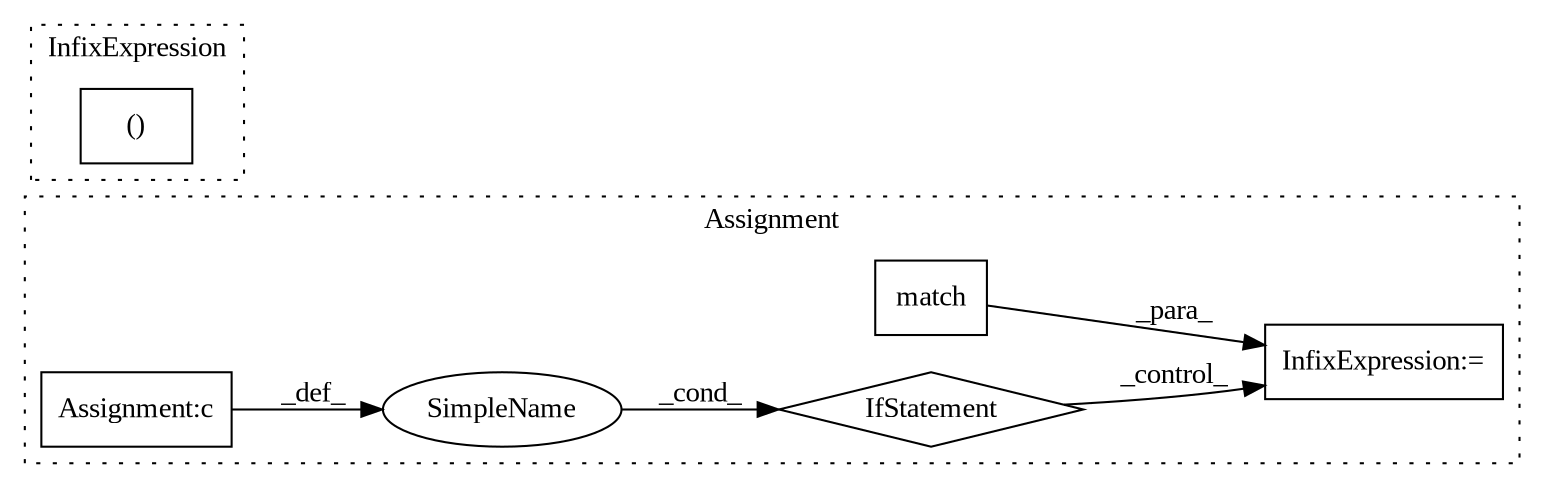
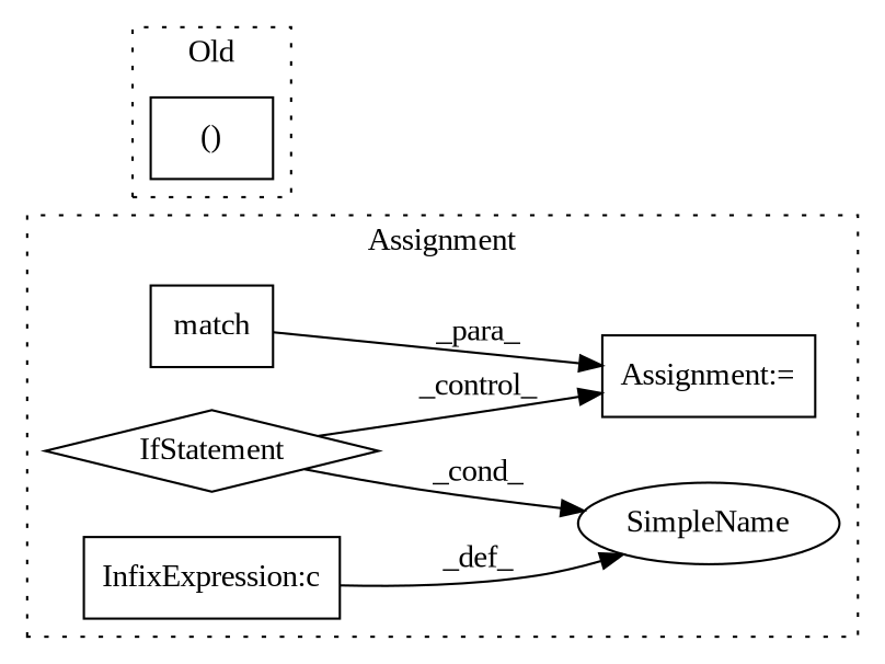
  digraph {
    fontname="Liberation Serif"
    rankdir=LR
    node [fontname="Liberation Serif" l=29 shape=box]
    edge [fontname="Liberation Serif"]
    n1 [a=32 l="6,1" label=match s="3308,3403"]
-   n2 [a=7 label="InfixExpression:=" s=3659]
+   n2 [a=7 label="Assignment:=" s=3659]
    n3 [a=42 label=SimpleName shape=ellipse l=""]
    n4 [a=25 l="4,2" label=IfStatement s="3223,3271" shape=diamond]
-   n5 [a=27 l=4 label="Assignment:c" s=3232]
+   n5 [a=27 l=4 label="InfixExpression:c" s=3232]
    n6 [a=106 label="()" s=3141]
    subgraph cluster_1 {
      label=Assignment
      style=dotted
      n1
      n2
      n3
      n4
      n5
    }
    subgraph cluster_2 {
-     label=InfixExpression
+     label=Old
      style=dotted
      n6
    }
    n1 -> n2 [label=_para_]
-   n3 -> n4 [label=_cond_]
+   n4 -> n3 [label=_cond_]
    n4 -> n2 [label=_control_]
    n5 -> n3 [label=_def_]
  }
